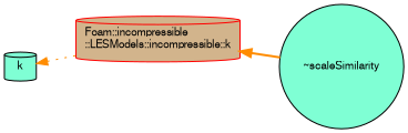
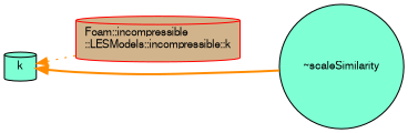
  digraph {
    rankdir=LR
    node [color=black fillcolor=aquamarine fontname=FreeSans fontsize=10 shape=cylinder style=filled]
    edge [color=darkorange dir=back fontname=FreeSans fontsize=10 labelfontname=FreeSans labelfontsize=10]
    n1 [fontcolor=black height=0.2 label=k width=0.4]
    n2 [color=red fillcolor=tan height=0.2 label="Foam::incompressible\l::LESModels::incompressible::k" width=0.4]
    n3 [height=0.2 label="~scaleSimilarity" shape=circle width=0.4]
    n1 -> n2 [style=dotted]
-   n2 -> n3 [style=bold]
+   n1 -> n3 [style=bold]
  }
